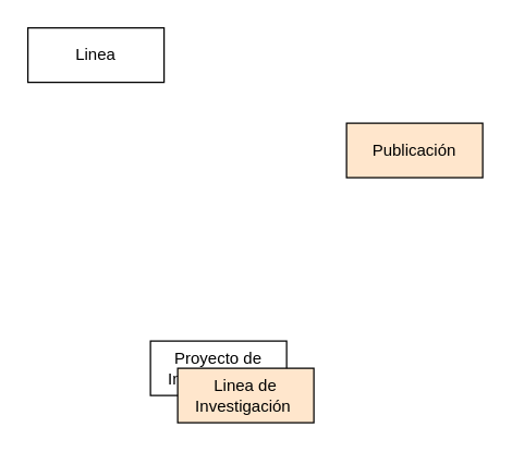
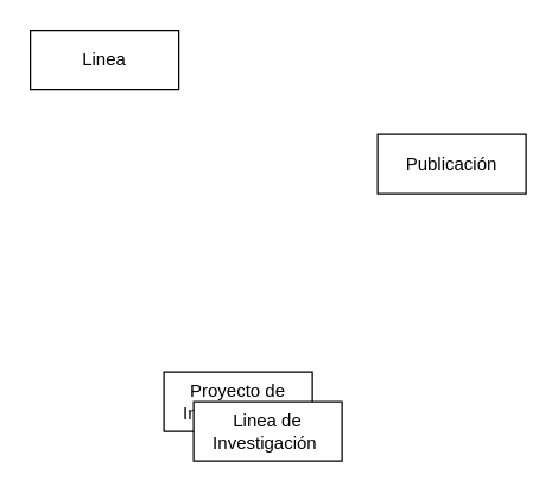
  <mxCell id="0" />
  <mxCell id="1" parent="0" />
  <mxCell id="2" value="Linea" style="whiteSpace=wrap;html=1;align=center;" parent="1" vertex="1"><mxGeometry x="20" y="20" width="100" height="40" as="geometry" /></mxCell>
  <mxCell id="3" value="Proyecto de Investigación&amp;nbsp;" style="whiteSpace=wrap;html=1;align=center;" parent="1" vertex="1"><mxGeometry x="110" y="250" width="100" height="40" as="geometry" /></mxCell>
- <mxCell id="4" value="Publicación" style="whiteSpace=wrap;html=1;align=center;fillColor=#ffe6cc;" parent="1" vertex="1"><mxGeometry x="254" y="90" width="100" height="40" as="geometry" /></mxCell>
- <mxCell id="5" value="Linea de Investigación&amp;nbsp;" style="whiteSpace=wrap;html=1;align=center;fillColor=#ffe6cc;" parent="1" vertex="1"><mxGeometry x="130" y="270" width="100" height="40" as="geometry" /></mxCell>
+ <mxCell id="4" value="Publicación" style="whiteSpace=wrap;html=1;align=center;" parent="1" vertex="1"><mxGeometry x="254" y="90" width="100" height="40" as="geometry" /></mxCell>
+ <mxCell id="5" value="Linea de Investigación&amp;nbsp;" style="whiteSpace=wrap;html=1;align=center;" parent="1" vertex="1"><mxGeometry x="130" y="270" width="100" height="40" as="geometry" /></mxCell>
